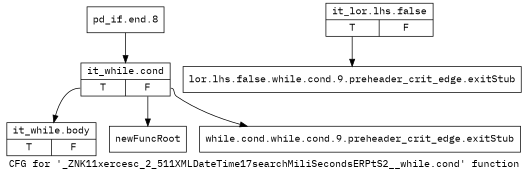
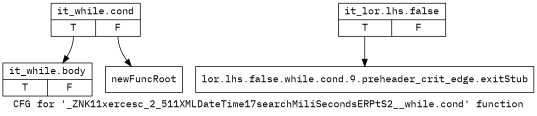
  digraph {
    fontname="IBM Plex Mono"
    label="CFG for '_ZNK11xercesc_2_511XMLDateTime17searchMiliSecondsERPtS2__while.cond' function"
    node [fontname="IBM Plex Mono" shape=record]
    edge [fontname="IBM Plex Mono" tailport=s1]
    n1 [label="{newFuncRoot}"]
    n2 [label="{it_while.cond|{<s0>T|<s1>F}}"]
-   n3 [label="{while.cond.while.cond.9.preheader_crit_edge.exitStub}"]
    n4 [label="{it_while.body|{<s0>T|<s1>F}}"]
    n5 [label="{lor.lhs.false.while.cond.9.preheader_crit_edge.exitStub}"]
    n6 [label="{it_lor.lhs.false|{<s0>T|<s1>F}}"]
-   n7 [label="{pd_if.end.8}"]
    n2 -> n1
-   n2 -> n3
    n2 -> n4 [tailport=s0]
    n6 -> n5 [tailport=s0]
-   n7 -> n2
  }
